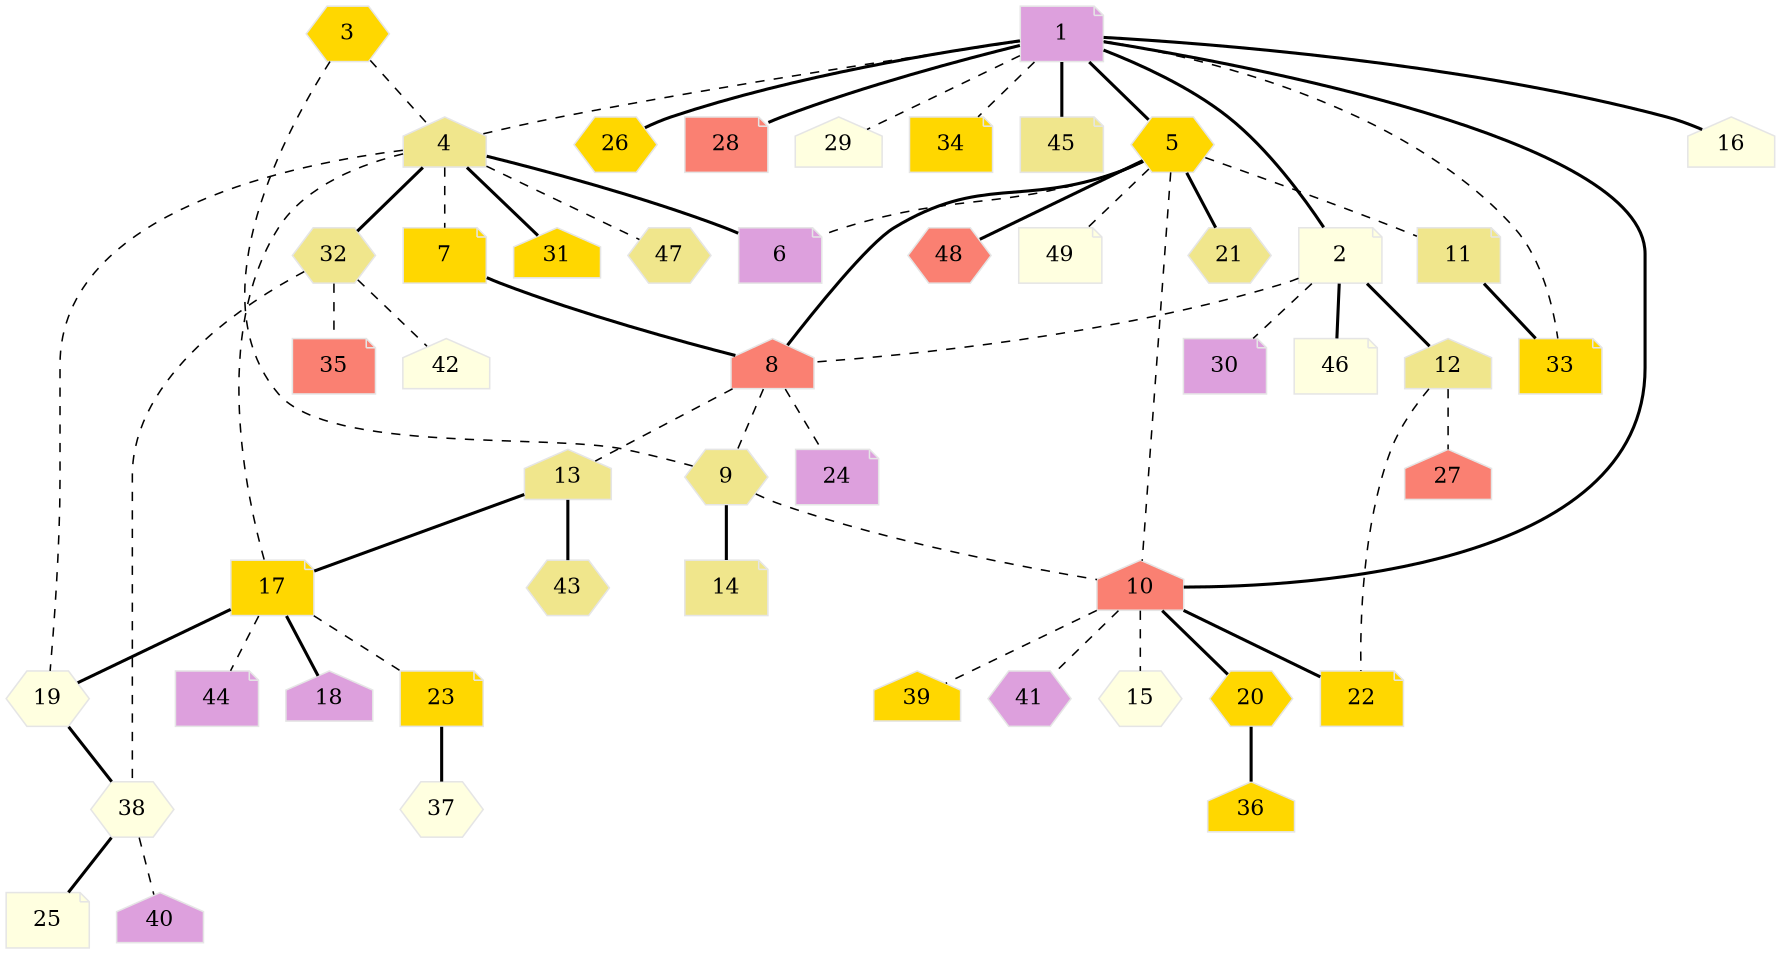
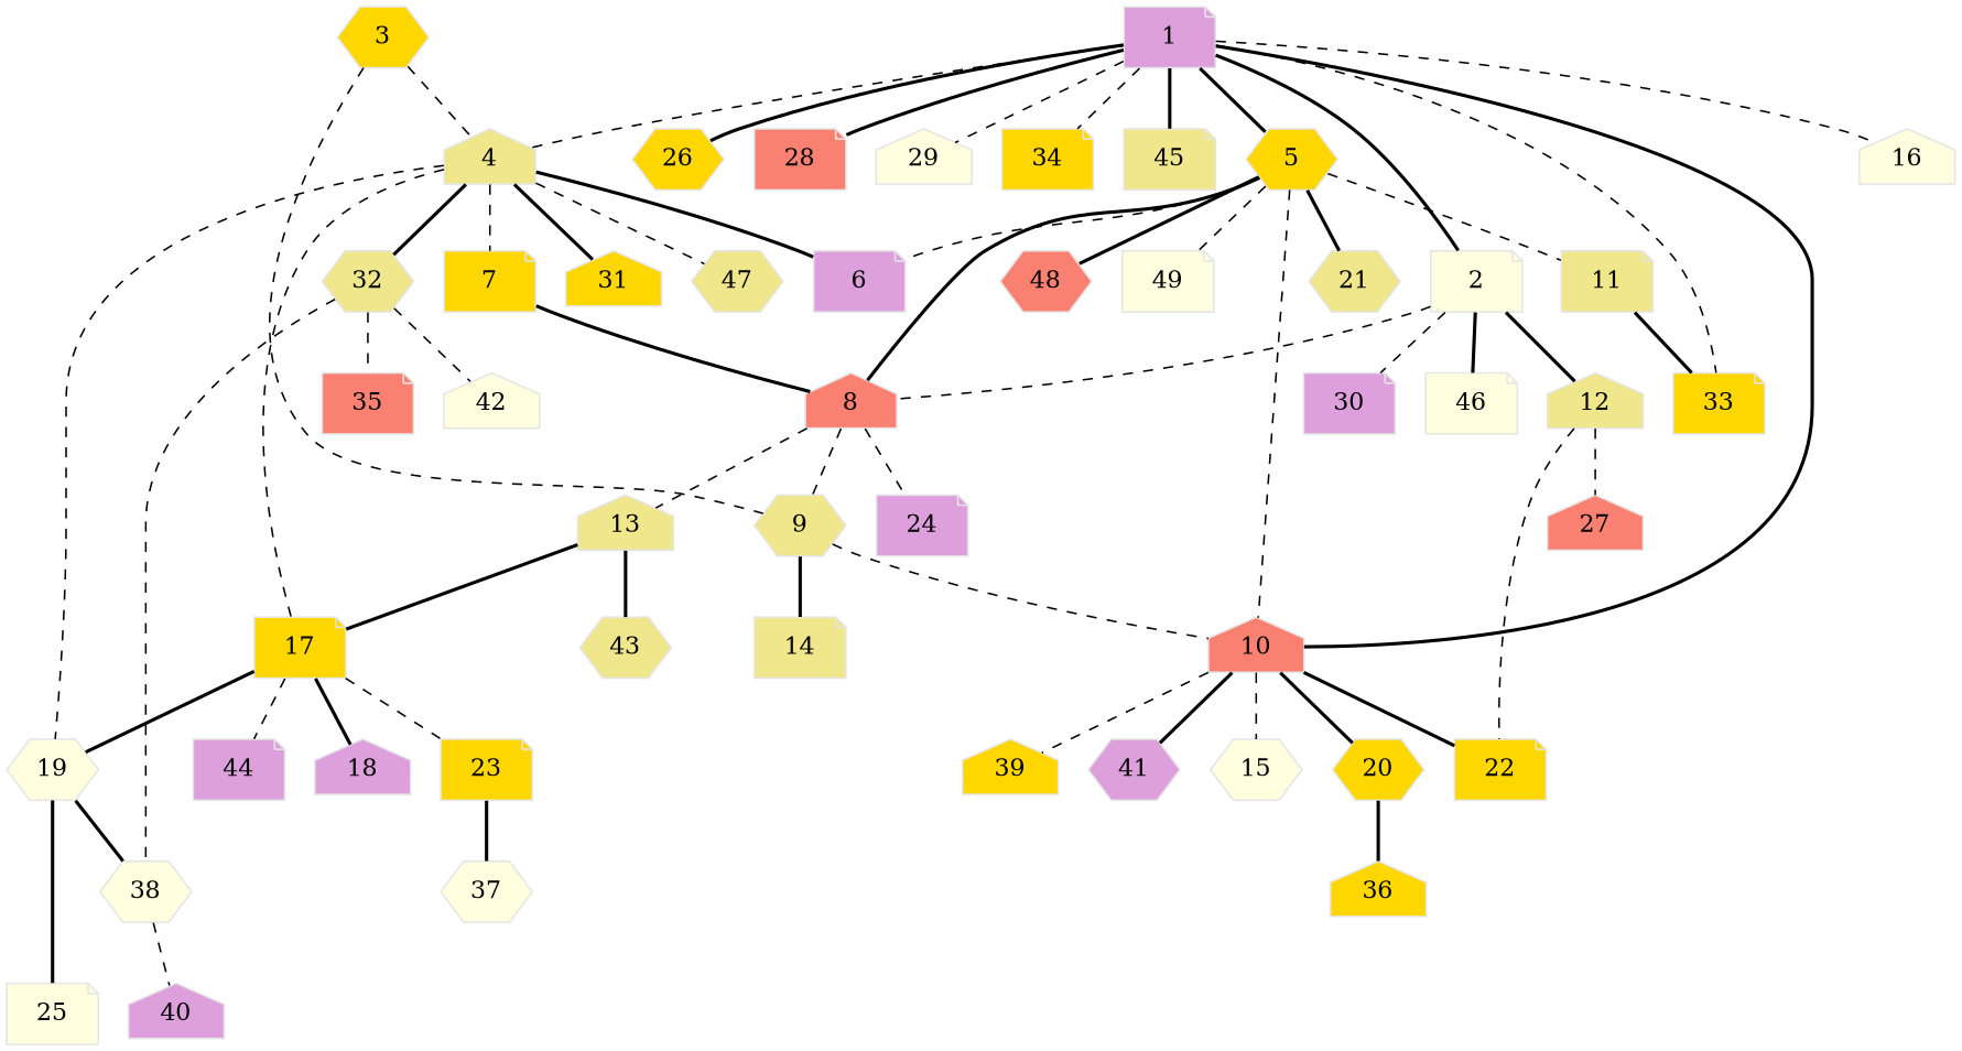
  graph {
    node [color=gray90 fillcolor=gold shape=note style=filled]
    edge [style=dashed]
    1 [fillcolor=plum]
    2 [fillcolor=lightyellow]
    4 [fillcolor=khaki shape=house]
    5 [shape=hexagon]
    10 [fillcolor=salmon shape=house]
    16 [fillcolor=lightyellow shape=house]
    26 [shape=hexagon]
    28 [fillcolor=salmon]
    29 [fillcolor=lightyellow shape=house]
    33
    34
    45 [fillcolor=khaki]
    8 [fillcolor=salmon shape=house]
    12 [fillcolor=khaki shape=house]
    30 [fillcolor=plum]
    46 [fillcolor=lightyellow]
    6 [fillcolor=plum]
    7
    17
    19 [fillcolor=lightyellow shape=hexagon]
    31 [shape=house]
    32 [fillcolor=khaki shape=hexagon]
    47 [fillcolor=khaki shape=hexagon]
    11 [fillcolor=khaki]
    21 [fillcolor=khaki shape=hexagon]
    48 [fillcolor=salmon shape=hexagon]
    49 [fillcolor=lightyellow]
    15 [fillcolor=lightyellow shape=hexagon]
    20 [shape=hexagon]
    22
    39 [shape=house]
    41 [fillcolor=plum shape=hexagon]
    9 [fillcolor=khaki shape=hexagon]
    13 [fillcolor=khaki shape=house]
    24 [fillcolor=plum]
    27 [fillcolor=salmon shape=house]
    3 [shape=hexagon]
    14 [fillcolor=khaki]
    18 [fillcolor=plum shape=house]
    23
    44 [fillcolor=plum]
    25 [fillcolor=lightyellow]
    38 [fillcolor=lightyellow shape=hexagon]
    35 [fillcolor=salmon]
    42 [fillcolor=lightyellow shape=house]
    43 [fillcolor=khaki shape=hexagon]
    36 [shape=house]
    37 [fillcolor=lightyellow shape=hexagon]
    40 [fillcolor=plum shape=house]
    1 -- 2 [style=bold]
    1 -- 4
    1 -- 5 [style=bold]
    1 -- 10 [style=bold]
-   1 -- 16 [style=bold]
+   1 -- 16
    1 -- 26 [style=bold]
    1 -- 28 [style=bold]
    1 -- 29
    1 -- 33
    1 -- 34
    1 -- 45 [style=bold]
    2 -- 8
    2 -- 12 [style=bold]
    2 -- 30
    2 -- 46 [style=bold]
    4 -- 6 [style=bold]
    4 -- 7
    4 -- 17
    4 -- 19
    4 -- 31 [style=bold]
    4 -- 32 [style=bold]
    4 -- 47
    5 -- 10
    5 -- 8 [style=bold]
    5 -- 6
    5 -- 11
    5 -- 21 [style=bold]
    5 -- 48 [style=bold]
    5 -- 49
    10 -- 15
    10 -- 20 [style=bold]
    10 -- 22 [style=bold]
    10 -- 39
-   10 -- 41
+   10 -- 41 [style=bold]
    8 -- 9
    8 -- 13
    8 -- 24
    12 -- 22
    12 -- 27
    7 -- 8 [style=bold]
    17 -- 19 [style=bold]
    17 -- 18 [style=bold]
    17 -- 23
    17 -- 44
-   38 -- 25 [style=bold]
+   19 -- 25 [style=bold]
    19 -- 38 [style=bold]
    32 -- 38
    32 -- 35
    32 -- 42
    11 -- 33 [style=bold]
    20 -- 36 [style=bold]
    9 -- 10
    9 -- 14 [style=bold]
    13 -- 17 [style=bold]
    13 -- 43 [style=bold]
    3 -- 4
    3 -- 9
    23 -- 37 [style=bold]
    38 -- 40
  }
